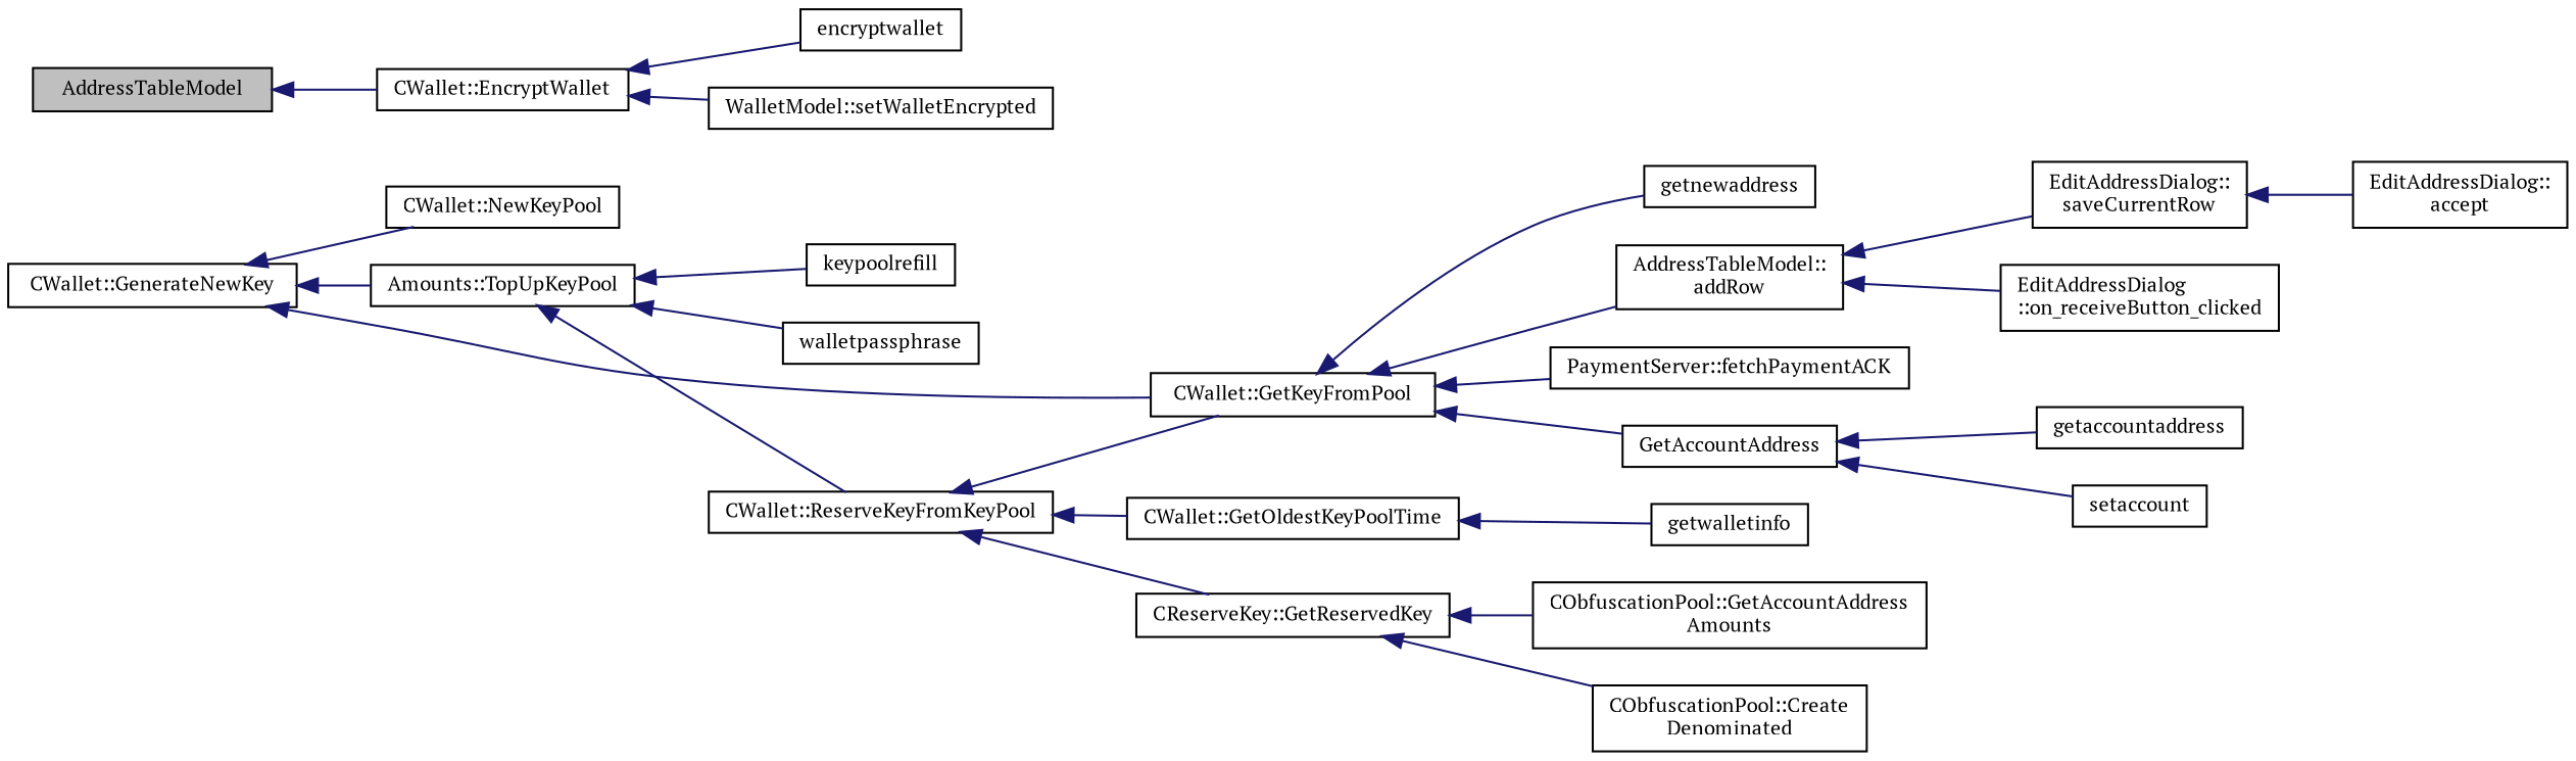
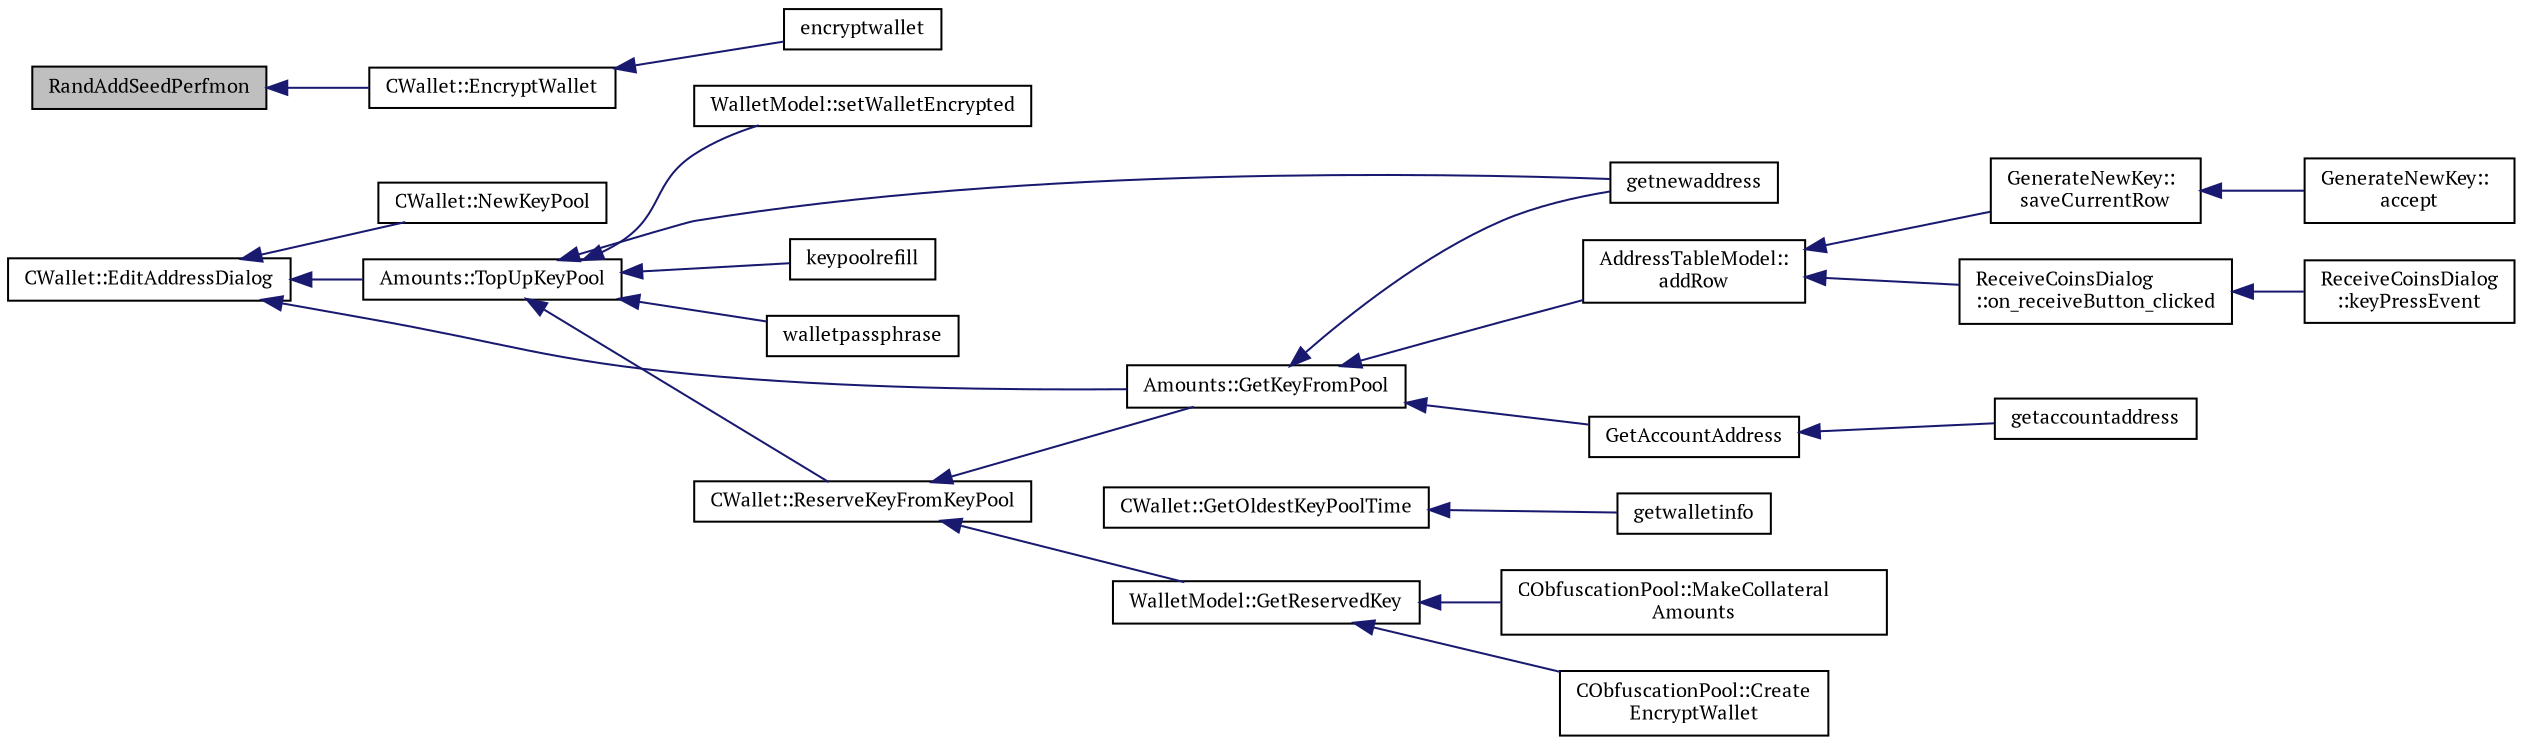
  digraph {
    fontname="PT Serif"
    rankdir=LR
    node [color=black fillcolor=white fontname="PT Serif" fontsize=10 shape=record style=filled]
    edge [color=midnightblue dir=back fontname="PT Serif" fontsize=10 labelfontname=Helvetica labelfontsize=10 style=solid]
-   n1 [fillcolor=grey75 fontcolor=black height=0.2 label=AddressTableModel width=0.4]
+   n1 [fillcolor=grey75 fontcolor=black height=0.2 label=RandAddSeedPerfmon width=0.4]
    n2 [height=0.2 label="CWallet::EncryptWallet" width=0.4]
-   n3 [height=0.2 label="CWallet::GenerateNewKey" width=0.4]
+   n3 [height=0.2 label="CWallet::EditAddressDialog" width=0.4]
    n4 [height=0.2 label="CWallet::NewKeyPool" width=0.4]
    n5 [height=0.2 label="Amounts::TopUpKeyPool" width=0.4]
-   n6 [height=0.2 label="CWallet::GetKeyFromPool" width=0.4]
+   n6 [height=0.2 label="Amounts::GetKeyFromPool" width=0.4]
    n7 [height=0.2 label="WalletModel::setWalletEncrypted" width=0.4]
    n8 [height=0.2 label=encryptwallet width=0.4]
    n9 [height=0.2 label=getnewaddress width=0.4]
    n10 [height=0.2 label=keypoolrefill width=0.4]
    n11 [height=0.2 label=walletpassphrase width=0.4]
    n12 [height=0.2 label="CWallet::ReserveKeyFromKeyPool" width=0.4]
    n13 [height=0.2 label="AddressTableModel::\laddRow" width=0.4]
-   n14 [height=0.2 label="PaymentServer::fetchPaymentACK" width=0.4]
    n15 [height=0.2 label=GetAccountAddress width=0.4]
    n16 [height=0.2 label="CWallet::GetOldestKeyPoolTime" width=0.4]
-   n17 [height=0.2 label="CReserveKey::GetReservedKey" width=0.4]
+   n17 [height=0.2 label="WalletModel::GetReservedKey" width=0.4]
    n18 [height=0.2 label=getwalletinfo width=0.4]
-   n19 [height=0.2 label="CObfuscationPool::GetAccountAddress\lAmounts" width=0.4]
-   n20 [height=0.2 label="CObfuscationPool::Create\lDenominated" width=0.4]
-   n21 [height=0.2 label="EditAddressDialog::\lsaveCurrentRow" width=0.4]
-   n22 [height=0.2 label="EditAddressDialog\l::on_receiveButton_clicked" width=0.4]
+   n19 [height=0.2 label="CObfuscationPool::MakeCollateral\lAmounts" width=0.4]
+   n20 [height=0.2 label="CObfuscationPool::Create\lEncryptWallet" width=0.4]
+   n21 [height=0.2 label="GenerateNewKey::\lsaveCurrentRow" width=0.4]
+   n22 [height=0.2 label="ReceiveCoinsDialog\l::on_receiveButton_clicked" width=0.4]
    n23 [height=0.2 label=getaccountaddress width=0.4]
-   n24 [height=0.2 label=setaccount width=0.4]
-   n25 [height=0.2 label="EditAddressDialog::\laccept" width=0.4]
+   n25 [height=0.2 label="GenerateNewKey::\laccept" width=0.4]
+   n26 [height=0.2 label="ReceiveCoinsDialog\l::keyPressEvent" width=0.4]
    n1 -> n2
-   n2 -> n7
+   n5 -> n7
    n2 -> n8
    n3 -> n4
    n3 -> n5
    n3 -> n6
+   n5 -> n9
    n5 -> n10
    n5 -> n11
    n5 -> n12
    n6 -> n9
    n6 -> n13
-   n6 -> n14
    n6 -> n15
    n12 -> n6
-   n12 -> n16
    n12 -> n17
    n13 -> n21
    n13 -> n22
    n15 -> n23
-   n15 -> n24
    n16 -> n18
    n17 -> n19
    n17 -> n20
    n21 -> n25
+   n22 -> n26
  }
